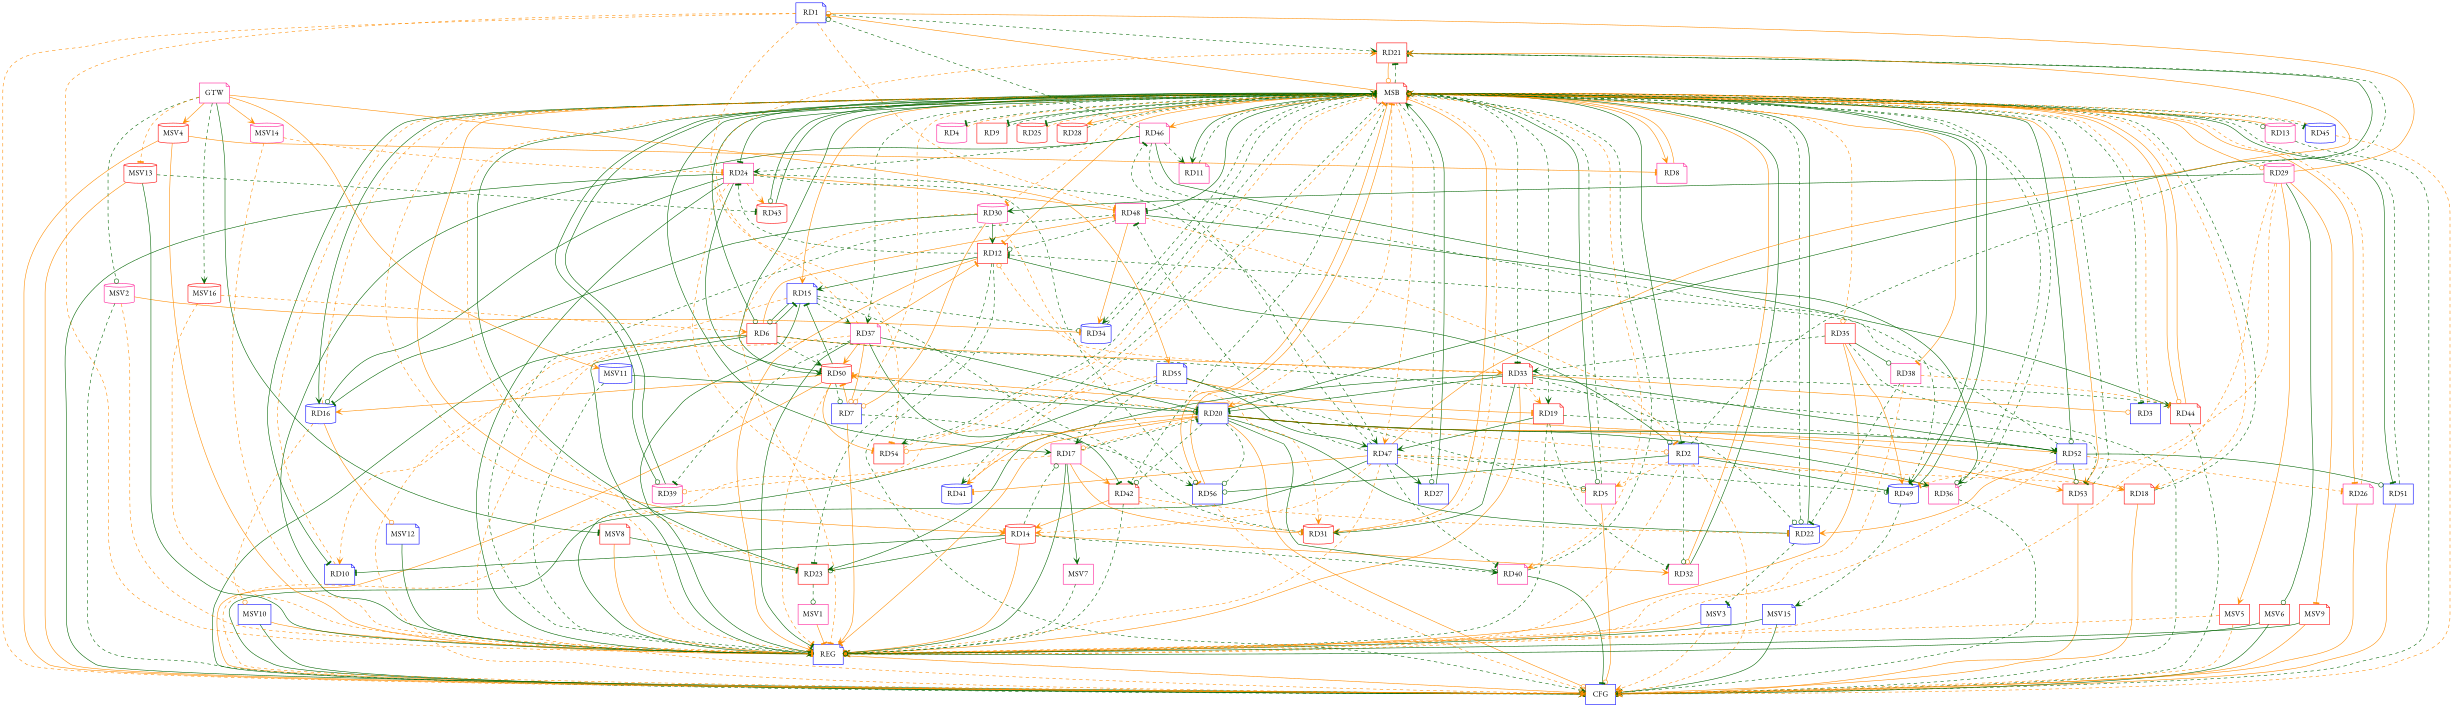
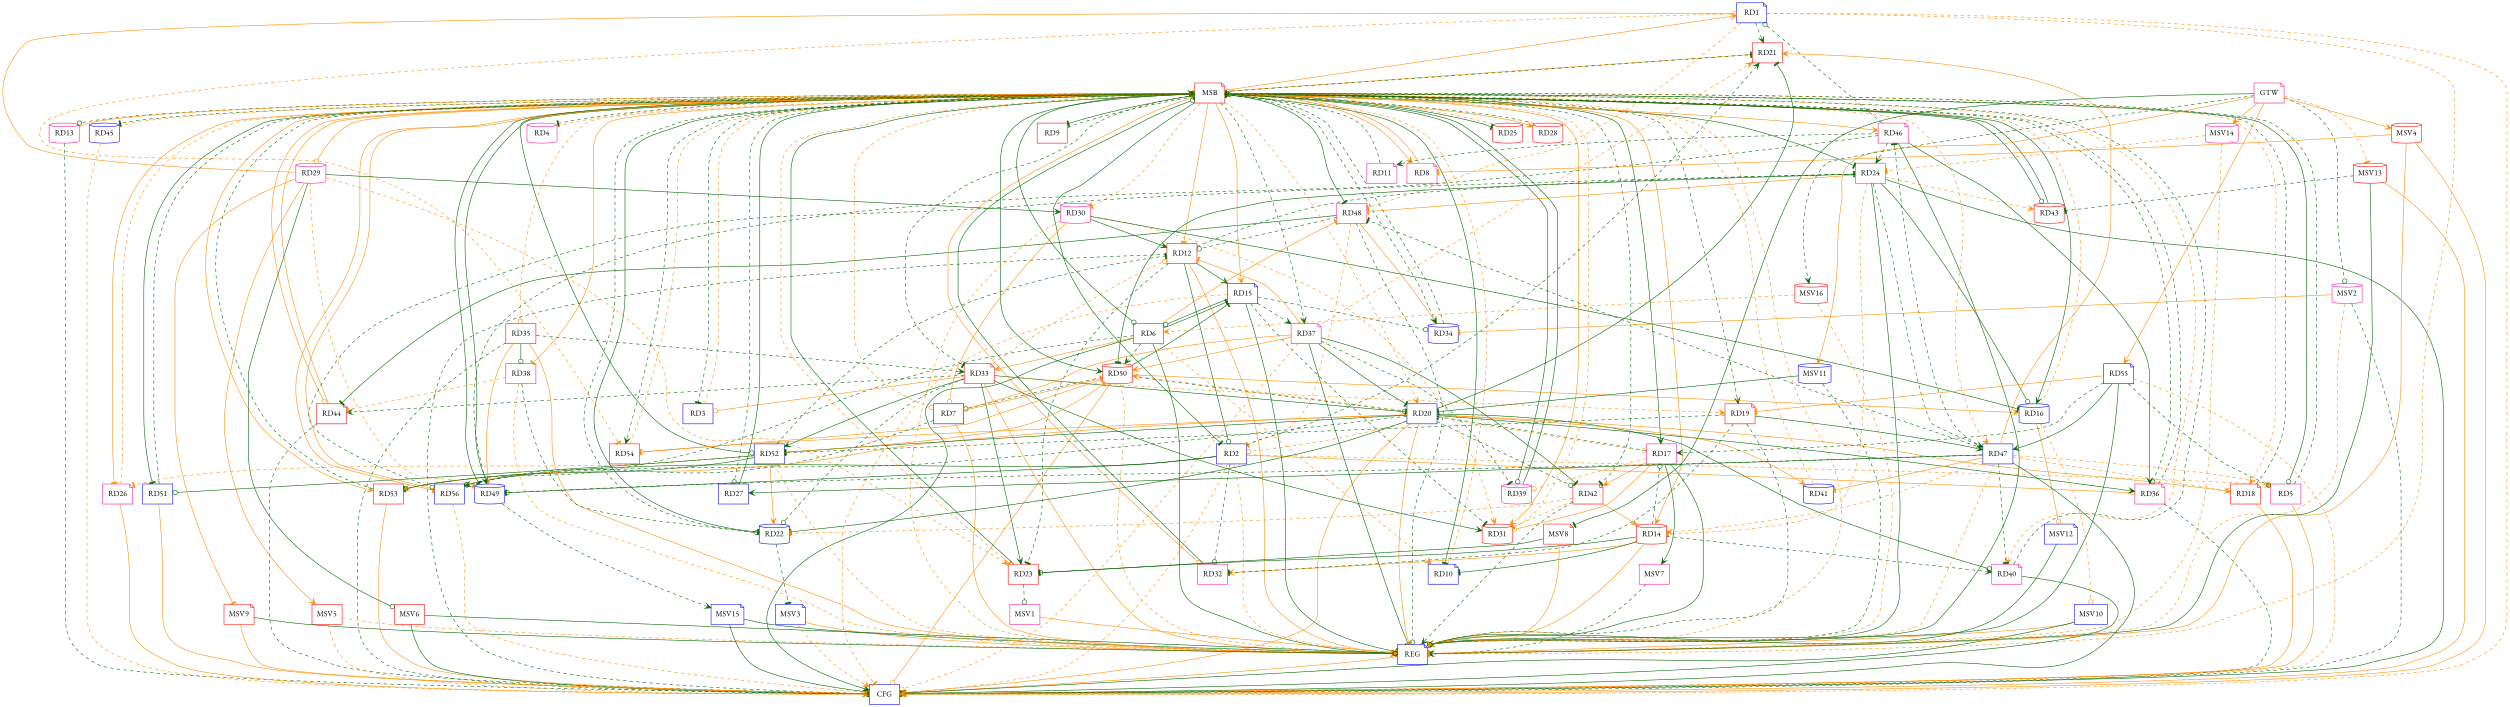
  strict digraph {
    fontname="EB Garamond"
    node [color=red fontname="EB Garamond" shape=box]
    edge [arrowhead=vee color=darkgreen fontname="EB Garamond" style=solid]
    n1 [color=blue label=RD1 shape=note]
    n2 [label=RD21]
    n3 [color=deeppink label=RD48]
    n4 [label=RD54]
    n5 [color=blue label=REG shape=note]
    n6 [color=blue label=CFG]
    n7 [label=MSB shape=note]
    n8 [color=blue label=RD2]
    n9 [label=RD12]
    n10 [color=blue label=RD34 shape=cylinder]
    n11 [label=RD44 shape=note]
    n12 [color=deeppink label=RD5]
    n13 [color=deeppink label=RD32]
    n14 [color=deeppink label=RD36 shape=note]
    n15 [color=blue label=RD49 shape=cylinder]
    n16 [color=blue label=RD56]
    n17 [color=blue label=MSV15 shape=note]
    n18 [color=blue label=RD3]
    n19 [color=deeppink label=RD4 shape=cylinder]
    n20 [label=RD6]
    n21 [color=blue label=RD10 shape=note]
    n22 [color=blue label=RD15 shape=note]
    n23 [label=RD33 shape=note]
    n24 [label=RD50 shape=cylinder]
    n25 [label=RD53]
    n26 [color=blue label=RD7]
    n27 [color=deeppink label=RD8 shape=note]
    n28 [label=RD9]
    n29 [color=deeppink label=RD11 shape=note]
    n30 [label=RD23]
    n31 [color=deeppink label=RD24]
    n32 [color=deeppink label=RD13 shape=cylinder]
    n33 [label=RD14 shape=cylinder]
    n34 [color=deeppink label=RD17]
    n35 [color=deeppink label=RD40 shape=note]
    n36 [label=RD31 shape=cylinder]
    n37 [color=deeppink label=RD37 shape=note]
    n38 [color=blue label=RD16 shape=cylinder]
    n39 [color=blue label=RD20]
    n40 [color=deeppink label=RD39 shape=cylinder]
    n41 [label=RD42 shape=note]
    n42 [label=RD18 shape=note]
    n43 [label=RD19 shape=note]
    n44 [color=blue label=RD47]
    n45 [color=blue label=RD52]
    n46 [color=blue label=RD22 shape=cylinder]
    n47 [color=blue label=RD41 shape=cylinder]
    n48 [label=RD43 shape=cylinder]
    n49 [label=RD25 shape=cylinder]
    n50 [color=deeppink label=RD26 shape=note]
    n51 [color=blue label=RD27]
    n52 [label=RD28 shape=cylinder]
    n53 [color=deeppink label=RD29 shape=cylinder]
    n54 [color=deeppink label=RD30 shape=cylinder]
    n55 [label=RD35]
    n56 [color=deeppink label=RD38]
    n57 [color=blue label=RD45 shape=cylinder]
    n58 [color=deeppink label=RD46 shape=note]
    n59 [color=blue label=RD51]
    n60 [color=deeppink label=MSV1]
    n61 [color=deeppink label=MSV7]
    n62 [color=blue label=MSV10]
    n63 [color=blue label=MSV12 shape=note]
    n64 [color=blue label=MSV3 shape=note]
    n65 [label=MSV5]
    n66 [label=MSV6]
    n67 [label=MSV9 shape=note]
    n68 [color=blue label=RD55 shape=note]
    n69 [color=deeppink label=GTW shape=note]
    n70 [color=deeppink label=MSV2 shape=cylinder]
    n71 [label=MSV4 shape=cylinder]
    n72 [label=MSV8 shape=note]
    n73 [color=blue label=MSV11 shape=cylinder]
    n74 [label=MSV13 shape=cylinder]
    n75 [color=deeppink label=MSV14 shape=cylinder]
    n76 [label=MSV16 shape=cylinder]
    n1 -> n2 [style=dashed]
    n1 -> n3 [arrowhead=tee color=darkorange style=dashed]
    n1 -> n4 [arrowhead=tee color=darkorange style=dashed]
    n1 -> n5 [arrowhead=tee color=darkorange style=dashed]
    n1 -> n6 [arrowhead=odot color=darkorange style=dashed]
    n2 -> n7 [arrowhead=odot color=darkorange]
    n3 -> n5 [arrowhead=odot style=dashed]
    n3 -> n8 [arrowhead=tee color=darkorange style=dashed]
    n3 -> n9 [arrowhead=odot style=dashed]
    n3 -> n10 [color=darkorange]
    n3 -> n11 [arrowhead=tee]
    n4 -> n7 [arrowhead=odot color=darkorange style=dashed]
    n5 -> n6 [arrowhead=odot color=darkorange]
    n7 -> n1 [color=darkorange]
    n7 -> n2 [arrowhead=tee style=dashed]
    n7 -> n3 [arrowhead=tee]
    n7 -> n4 [style=dashed]
    n7 -> n5 [color=darkorange style=dashed]
    n7 -> n8 [arrowhead=tee]
    n7 -> n9 [arrowhead=tee color=darkorange]
    n7 -> n10 [style=dashed]
    n7 -> n11 [arrowhead=odot color=darkorange]
    n7 -> n12 [arrowhead=odot]
    n7 -> n13 [arrowhead=odot color=darkorange]
    n7 -> n14 [arrowhead=odot style=dashed]
    n7 -> n15 [arrowhead=tee]
    n7 -> n16 [arrowhead=tee color=darkorange]
    n7 -> n18 [arrowhead=tee style=dashed]
    n7 -> n19 [arrowhead=tee style=dashed]
    n7 -> n20 [arrowhead=odot]
    n7 -> n21 [arrowhead=tee]
    n7 -> n22 [color=darkorange]
    n7 -> n23 [arrowhead=tee style=dashed]
    n7 -> n24
    n7 -> n25 [color=darkorange]
    n7 -> n26 [arrowhead=odot color=darkorange style=dashed]
    n7 -> n27 [color=darkorange]
    n7 -> n28 [arrowhead=tee]
-   n7 -> n29
    n7 -> n30 [arrowhead=tee color=darkorange style=dashed]
    n7 -> n31 [arrowhead=tee]
    n7 -> n32 [arrowhead=odot style=dashed]
    n7 -> n33 [color=darkorange]
    n7 -> n34
    n7 -> n35 [color=darkorange style=dashed]
    n7 -> n36 [color=darkorange]
    n7 -> n37 [style=dashed]
    n7 -> n38
    n7 -> n39 [color=darkorange style=dashed]
    n7 -> n40 [arrowhead=odot]
    n7 -> n41 [arrowhead=tee style=dashed]
    n7 -> n42 [color=darkorange style=dashed]
    n7 -> n43 [style=dashed]
    n7 -> n44 [color=darkorange style=dashed]
    n7 -> n45 [arrowhead=odot]
    n7 -> n46 [arrowhead=odot style=dashed]
-   n7 -> n47 [style=dashed]
    n7 -> n48 [arrowhead=odot]
    n7 -> n49 [arrowhead=tee]
    n7 -> n50 [arrowhead=tee color=darkorange]
    n7 -> n51 [arrowhead=odot style=dashed]
    n7 -> n52 [color=darkorange]
    n7 -> n53 [arrowhead=odot color=darkorange]
    n7 -> n54 [arrowhead=tee color=darkorange style=dashed]
    n7 -> n55 [arrowhead=odot color=darkorange style=dashed]
    n7 -> n56 [arrowhead=tee color=darkorange]
    n7 -> n57 [arrowhead=tee style=dashed]
    n7 -> n58 [color=darkorange]
    n7 -> n59 [arrowhead=tee]
    n8 -> n2 [style=dashed]
    n8 -> n5 [color=darkorange style=dashed]
    n8 -> n6 [color=darkorange style=dashed]
    n8 -> n12 [color=darkorange style=dashed]
    n8 -> n13 [arrowhead=odot style=dashed]
    n8 -> n14 [arrowhead=odot color=darkorange]
    n8 -> n15 [arrowhead=tee]
    n8 -> n16 [arrowhead=odot]
    n9 -> n5 [color=darkorange]
    n9 -> n6 [style=dashed]
    n9 -> n8 [arrowhead=odot]
    n9 -> n22
    n9 -> n30 [arrowhead=tee style=dashed]
    n9 -> n31 [arrowhead=tee style=dashed]
    n10 -> n7 [arrowhead=odot style=dashed]
    n11 -> n6 [style=dashed]
    n11 -> n7 [arrowhead=odot color=darkorange]
    n12 -> n6 [arrowhead=odot color=darkorange]
    n12 -> n7 [arrowhead=odot style=dashed]
    n13 -> n7 [arrowhead=odot]
    n14 -> n6 [style=dashed]
    n14 -> n7 [arrowhead=odot style=dashed]
    n15 -> n7 [arrowhead=odot]
    n15 -> n17 [style=dashed]
    n16 -> n6 [arrowhead=odot color=darkorange style=dashed]
    n16 -> n7 [arrowhead=tee color=darkorange]
    n17 -> n5 [arrowhead=odot]
    n17 -> n6
    n18 -> n7 [arrowhead=tee color=darkorange style=dashed]
    n19 -> n7 [arrowhead=tee color=darkorange style=dashed]
    n20 -> n3 [arrowhead=tee color=darkorange]
    n20 -> n5 [arrowhead=odot]
    n20 -> n6
    n20 -> n21 [color=darkorange style=dashed]
    n20 -> n22 [arrowhead=tee]
    n20 -> n23 [color=darkorange]
    n20 -> n24 [style=dashed]
    n20 -> n25 [arrowhead=tee style=dashed]
    n21 -> n7 [arrowhead=odot color=darkorange style=dashed]
    n22 -> n5 [arrowhead=tee]
    n22 -> n6 [arrowhead=tee color=darkorange style=dashed]
    n22 -> n10 [arrowhead=odot style=dashed]
    n22 -> n20 [arrowhead=odot]
    n22 -> n36 [arrowhead=tee style=dashed]
    n22 -> n37 [style=dashed]
    n23 -> n5 [color=darkorange]
    n23 -> n9 [arrowhead=odot color=darkorange style=dashed]
    n23 -> n11 [style=dashed]
    n23 -> n18 [arrowhead=odot color=darkorange]
    n23 -> n30
    n23 -> n36
    n23 -> n39 [arrowhead=tee]
    n23 -> n43 [color=darkorange style=dashed]
    n23 -> n45
    n23 -> n46 [arrowhead=odot style=dashed]
    n24 -> n4 [arrowhead=tee color=darkorange]
    n24 -> n5 [arrowhead=tee color=darkorange style=dashed]
    n24 -> n6 [arrowhead=odot color=darkorange]
    n24 -> n22 [arrowhead=tee]
    n24 -> n26 [arrowhead=odot style=dashed]
    n24 -> n38 [color=darkorange]
    n24 -> n39 [arrowhead=odot style=dashed]
    n25 -> n6 [color=darkorange]
    n25 -> n7 [style=dashed]
    n26 -> n5 [color=darkorange]
    n26 -> n16 [style=dashed]
    n26 -> n24 [arrowhead=tee color=darkorange]
    n27 -> n7 [arrowhead=tee color=darkorange]
    n28 -> n7 [arrowhead=tee style=dashed]
    n29 -> n7 [arrowhead=tee style=dashed]
    n30 -> n7
    n30 -> n60 [arrowhead=odot style=dashed]
    n31 -> n3 [arrowhead=tee color=darkorange]
    n31 -> n5 [arrowhead=odot]
    n31 -> n6
    n31 -> n16 [arrowhead=odot style=dashed]
    n31 -> n24 [arrowhead=tee]
    n31 -> n33 [arrowhead=tee color=darkorange style=dashed]
    n31 -> n38 [arrowhead=odot]
    n31 -> n44 [style=dashed]
    n31 -> n48 [color=darkorange style=dashed]
    n32 -> n6 [arrowhead=odot style=dashed]
    n32 -> n7 [arrowhead=tee color=darkorange]
    n33 -> n5 [arrowhead=tee color=darkorange]
    n33 -> n13 [color=darkorange]
    n33 -> n21 [arrowhead=tee]
    n33 -> n30 [arrowhead=odot]
    n33 -> n34 [arrowhead=odot style=dashed]
    n33 -> n35 [style=dashed]
    n34 -> n5 [arrowhead=odot]
    n34 -> n36 [arrowhead=odot color=darkorange]
    n34 -> n39 [arrowhead=tee style=dashed]
    n34 -> n40 [arrowhead=odot color=darkorange style=dashed]
    n34 -> n41 [color=darkorange]
    n34 -> n61
    n35 -> n6 [arrowhead=tee]
    n35 -> n7 [arrowhead=tee style=dashed]
    n36 -> n7 [arrowhead=tee color=darkorange style=dashed]
    n37 -> n2 [color=darkorange style=dashed]
    n37 -> n5 [arrowhead=tee]
    n37 -> n6 [arrowhead=odot color=darkorange style=dashed]
    n37 -> n9 [arrowhead=tee color=darkorange]
    n37 -> n24 [color=darkorange]
    n37 -> n26 [arrowhead=odot color=darkorange]
    n37 -> n39 [arrowhead=tee]
    n37 -> n40 [arrowhead=tee style=dashed]
    n37 -> n41 [arrowhead=tee]
    n38 -> n7 [arrowhead=tee color=darkorange style=dashed]
    n38 -> n62 [arrowhead=odot color=darkorange style=dashed]
    n38 -> n63 [arrowhead=odot color=darkorange]
    n39 -> n2 [arrowhead=tee]
    n39 -> n4 [arrowhead=odot color=darkorange]
    n39 -> n5 [arrowhead=tee color=darkorange]
    n39 -> n6 [arrowhead=odot color=darkorange]
    n39 -> n8 [arrowhead=odot color=darkorange style=dashed]
    n39 -> n14
    n39 -> n16 [arrowhead=odot style=dashed]
    n39 -> n24 [color=darkorange style=dashed]
    n39 -> n25 [color=darkorange]
    n39 -> n34 [arrowhead=odot color=darkorange style=dashed]
    n39 -> n35 [arrowhead=odot]
    n39 -> n41 [arrowhead=odot style=dashed]
    n39 -> n42 [color=darkorange]
    n39 -> n45 [arrowhead=tee]
    n39 -> n46 [arrowhead=tee]
    n39 -> n47 [color=darkorange]
    n40 -> n7
    n41 -> n5 [style=dashed]
    n41 -> n33 [color=darkorange]
    n41 -> n36 [arrowhead=tee color=darkorange style=dashed]
    n41 -> n46 [arrowhead=tee color=darkorange style=dashed]
    n42 -> n6 [color=darkorange]
    n42 -> n7 [arrowhead=tee style=dashed]
    n43 -> n5 [style=dashed]
    n43 -> n13 [arrowhead=tee style=dashed]
    n43 -> n44
    n43 -> n45 [arrowhead=tee style=dashed]
    n44 -> n2 [color=darkorange]
    n44 -> n3 [arrowhead=tee style=dashed]
    n44 -> n5 [arrowhead=odot color=darkorange style=dashed]
    n44 -> n6 [arrowhead=tee]
    n44 -> n12 [arrowhead=odot color=darkorange style=dashed]
    n44 -> n15 [arrowhead=odot style=dashed]
    n44 -> n33 [color=darkorange style=dashed]
    n44 -> n35 [arrowhead=tee style=dashed]
    n44 -> n42 [arrowhead=odot color=darkorange style=dashed]
    n44 -> n47 [arrowhead=tee color=darkorange]
    n44 -> n51
    n44 -> n58 [arrowhead=tee style=dashed]
    n45 -> n5 [color=darkorange style=dashed]
    n45 -> n9 [arrowhead=tee style=dashed]
    n45 -> n24 [arrowhead=tee color=darkorange]
    n45 -> n25 [arrowhead=odot]
    n45 -> n46 [color=darkorange]
    n45 -> n50 [arrowhead=tee color=darkorange style=dashed]
    n45 -> n59 [arrowhead=odot]
    n46 -> n7 [arrowhead=odot]
    n46 -> n64 [arrowhead=tee style=dashed]
    n47 -> n7 [arrowhead=tee color=darkorange style=dashed]
    n48 -> n7 [arrowhead=tee]
    n49 -> n7 [arrowhead=odot color=darkorange style=dashed]
    n50 -> n6 [arrowhead=tee color=darkorange]
    n50 -> n7 [color=darkorange style=dashed]
    n51 -> n7
    n52 -> n7 [arrowhead=tee style=dashed]
    n53 -> n1 [arrowhead=odot color=darkorange]
-   n53 -> n5 [color=darkorange style=dashed]
+   n53 -> n30 [color=darkorange style=dashed]
    n53 -> n15 [arrowhead=tee color=darkorange style=dashed]
    n53 -> n54
    n53 -> n65 [color=darkorange]
    n53 -> n66 [arrowhead=odot]
    n53 -> n67 [arrowhead=tee color=darkorange]
    n54 -> n5 [arrowhead=tee color=darkorange style=dashed]
    n54 -> n9
    n54 -> n26 [arrowhead=odot color=darkorange]
    n54 -> n36 [color=darkorange style=dashed]
    n54 -> n38 [arrowhead=tee]
    n55 -> n5 [arrowhead=tee color=darkorange]
    n55 -> n6 [arrowhead=odot style=dashed]
    n55 -> n15 [color=darkorange]
    n55 -> n23 [style=dashed]
    n55 -> n56 [arrowhead=odot]
    n56 -> n5 [color=darkorange style=dashed]
    n56 -> n11 [arrowhead=tee color=darkorange style=dashed]
    n56 -> n46 [arrowhead=tee style=dashed]
    n57 -> n6 [arrowhead=odot color=darkorange style=dashed]
    n57 -> n7 [arrowhead=odot color=darkorange style=dashed]
    n58 -> n1 [arrowhead=odot style=dashed]
    n58 -> n5 [arrowhead=tee]
    n58 -> n14
    n58 -> n15 [style=dashed]
    n58 -> n29 [style=dashed]
    n58 -> n31 [style=dashed]
    n59 -> n6 [arrowhead=odot color=darkorange]
    n59 -> n7 [arrowhead=odot style=dashed]
    n60 -> n5 [arrowhead=tee color=darkorange]
    n61 -> n5 [style=dashed]
    n62 -> n5 [arrowhead=odot color=darkorange]
    n62 -> n6
    n63 -> n5 [arrowhead=odot]
    n64 -> n5 [arrowhead=tee color=darkorange]
    n64 -> n6 [color=darkorange style=dashed]
    n65 -> n5 [color=darkorange style=dashed]
    n65 -> n6 [color=darkorange style=dashed]
    n66 -> n5 [arrowhead=odot]
    n66 -> n6 [arrowhead=tee]
    n67 -> n5 [arrowhead=odot]
    n67 -> n6 [arrowhead=odot color=darkorange]
    n68 -> n5 [arrowhead=odot]
    n68 -> n6 [color=darkorange style=dashed]
    n68 -> n12 [arrowhead=odot style=dashed]
    n68 -> n34 [style=dashed]
    n68 -> n43 [arrowhead=tee color=darkorange]
    n68 -> n44
    n69 -> n68 [color=darkorange]
    n69 -> n70 [arrowhead=odot style=dashed]
    n69 -> n71 [color=darkorange]
    n69 -> n72 [arrowhead=tee]
    n69 -> n73 [color=darkorange]
    n69 -> n74 [arrowhead=tee color=darkorange style=dashed]
    n69 -> n75 [color=darkorange]
    n69 -> n76 [style=dashed]
    n70 -> n5 [arrowhead=tee color=darkorange style=dashed]
    n70 -> n6 [arrowhead=tee style=dashed]
    n70 -> n10 [arrowhead=tee color=darkorange]
    n71 -> n5 [arrowhead=tee color=darkorange]
    n71 -> n6 [color=darkorange]
    n71 -> n27 [arrowhead=tee color=darkorange]
    n72 -> n5 [color=darkorange]
    n72 -> n30 [arrowhead=tee]
    n73 -> n5 [arrowhead=odot style=dashed]
    n73 -> n39 [arrowhead=tee]
    n74 -> n5
    n74 -> n6 [arrowhead=odot color=darkorange]
    n74 -> n48 [arrowhead=tee style=dashed]
    n75 -> n5 [arrowhead=tee color=darkorange style=dashed]
    n75 -> n31 [arrowhead=tee color=darkorange style=dashed]
    n76 -> n5 [arrowhead=tee color=darkorange style=dashed]
    n76 -> n20 [color=darkorange style=dashed]
  }
